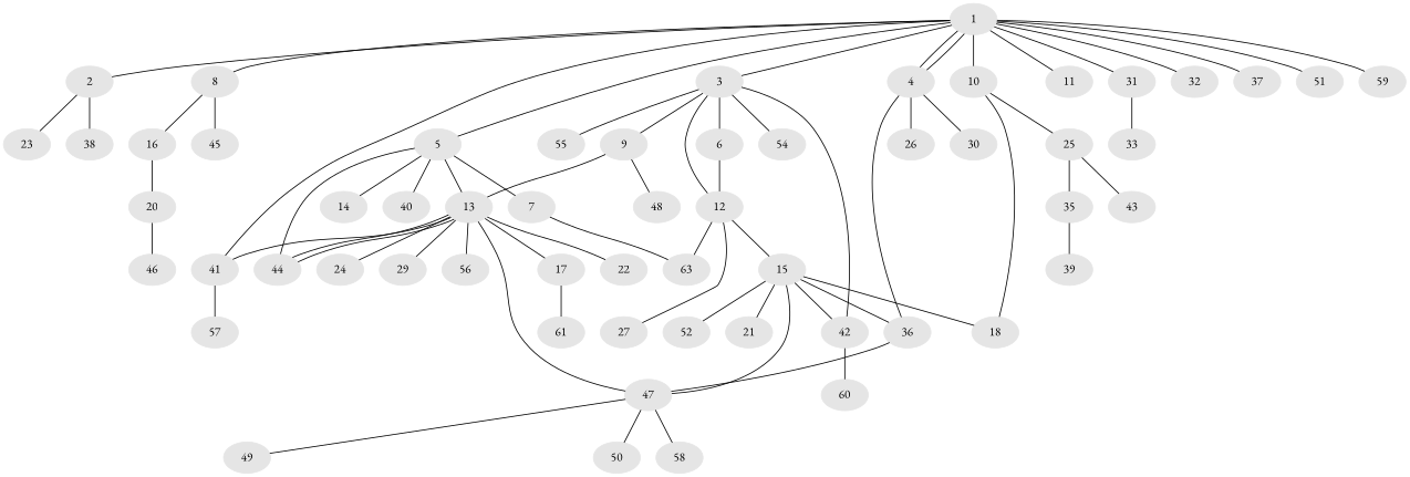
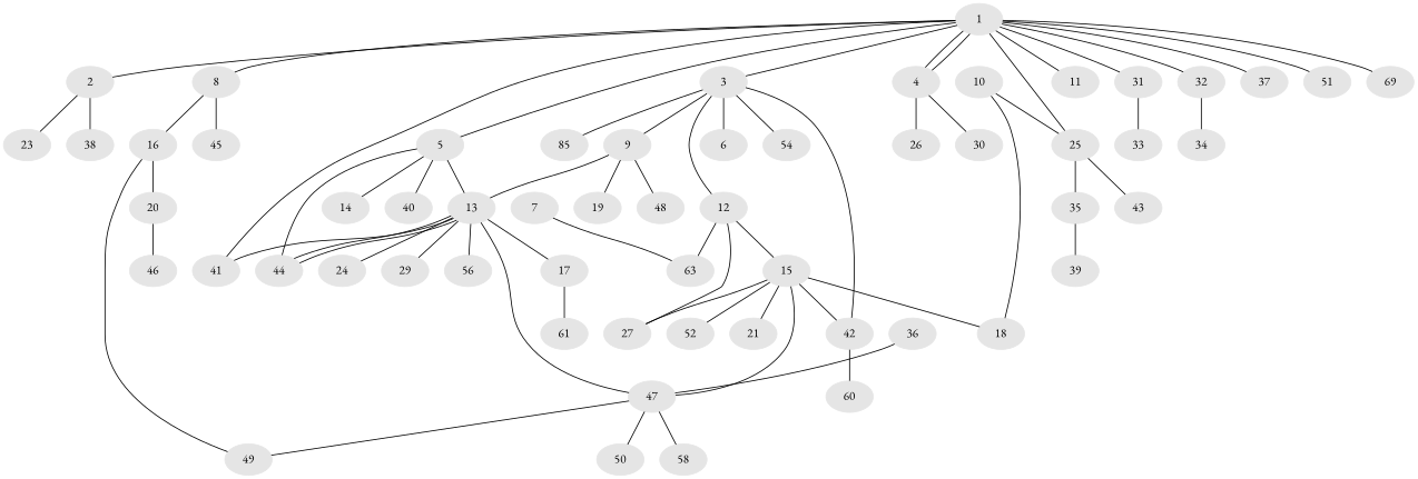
  graph {
    fontname="EB Garamond"
    node [color=gray90 fontname="EB Garamond" style=filled]
    edge [fontname="EB Garamond"]
    1
    2
    3
    4
    5
    8
    10
    11
    31
    32
    37
    41
    51
-   59
+   59 [label=69]
    23
    38
    6
    9
    12
    42
    54
-   55
+   55 [label=85]
    26
    30
    36
    7
    13
    14
    40
    44
    16
    45
    18
    25
    33
-   57
+   34
+   19
    48
    n40 [label=63]
    15
    27
    60
    47
    17
-   22
    24
    29
    56
    20
    49
    35
    43
    21
    52
    61
    50
    58
    46
    39
    1 -- 2
    1 -- 3
    1 -- 4
    1 -- 4
    1 -- 5
    1 -- 8
-   1 -- 10
+   1 -- 25
    1 -- 11
    1 -- 31
    1 -- 32
    1 -- 37
    1 -- 41
    1 -- 51
    1 -- 59
    2 -- 23
    2 -- 38
    3 -- 6
    3 -- 9
    3 -- 12
    3 -- 42
    3 -- 54
    3 -- 55
    4 -- 26
    4 -- 30
-   4 -- 36
-   5 -- 7
    5 -- 13
    5 -- 14
    5 -- 40
    5 -- 44
    8 -- 16
    8 -- 45
    10 -- 18
    10 -- 25
    31 -- 33
-   41 -- 57
-   6 -- 12
+   32 -- 34
    9 -- 13
+   9 -- 19
    9 -- 48
    12 -- n40
    12 -- 15
    12 -- 27
    42 -- 60
    36 -- 47
    7 -- n40
    13 -- 41
    13 -- 44
    13 -- 44
    13 -- 47
    13 -- 17
-   13 -- 22
    13 -- 24
    13 -- 29
    13 -- 56
    16 -- 20
+   16 -- 49
    25 -- 35
    25 -- 43
    15 -- 42
    15 -- 18
-   15 -- 36
+   15 -- 27
    15 -- 47
    15 -- 21
    15 -- 52
    47 -- 49
    47 -- 50
    47 -- 58
    17 -- 61
    20 -- 46
    35 -- 39
  }
